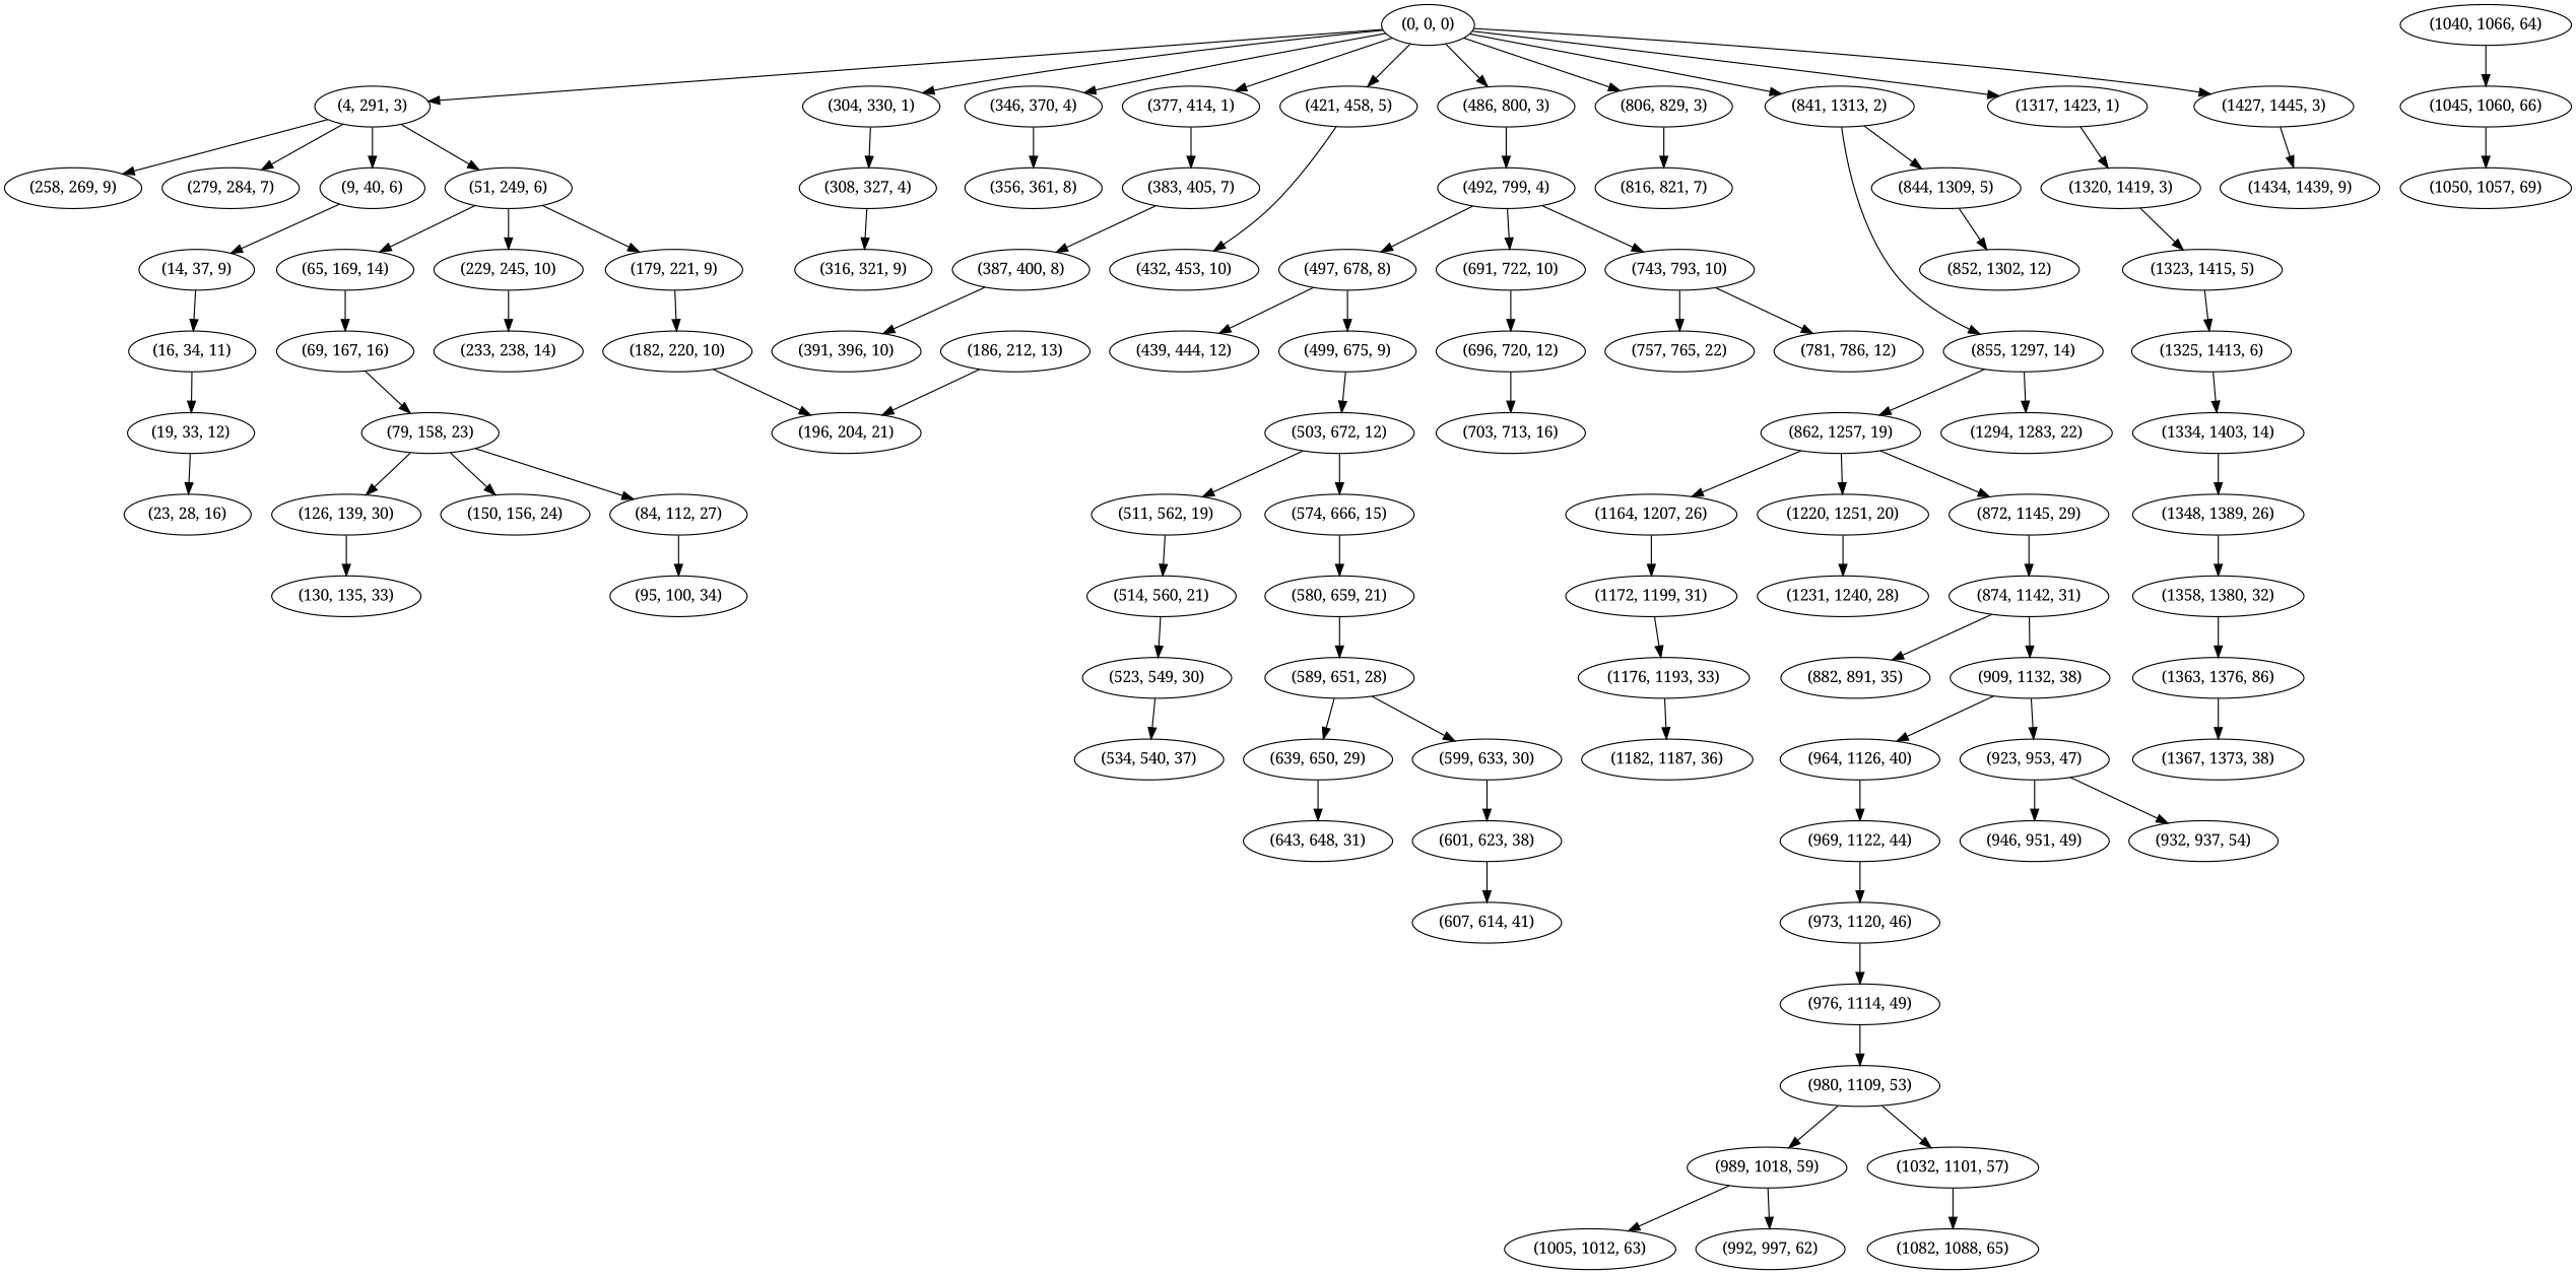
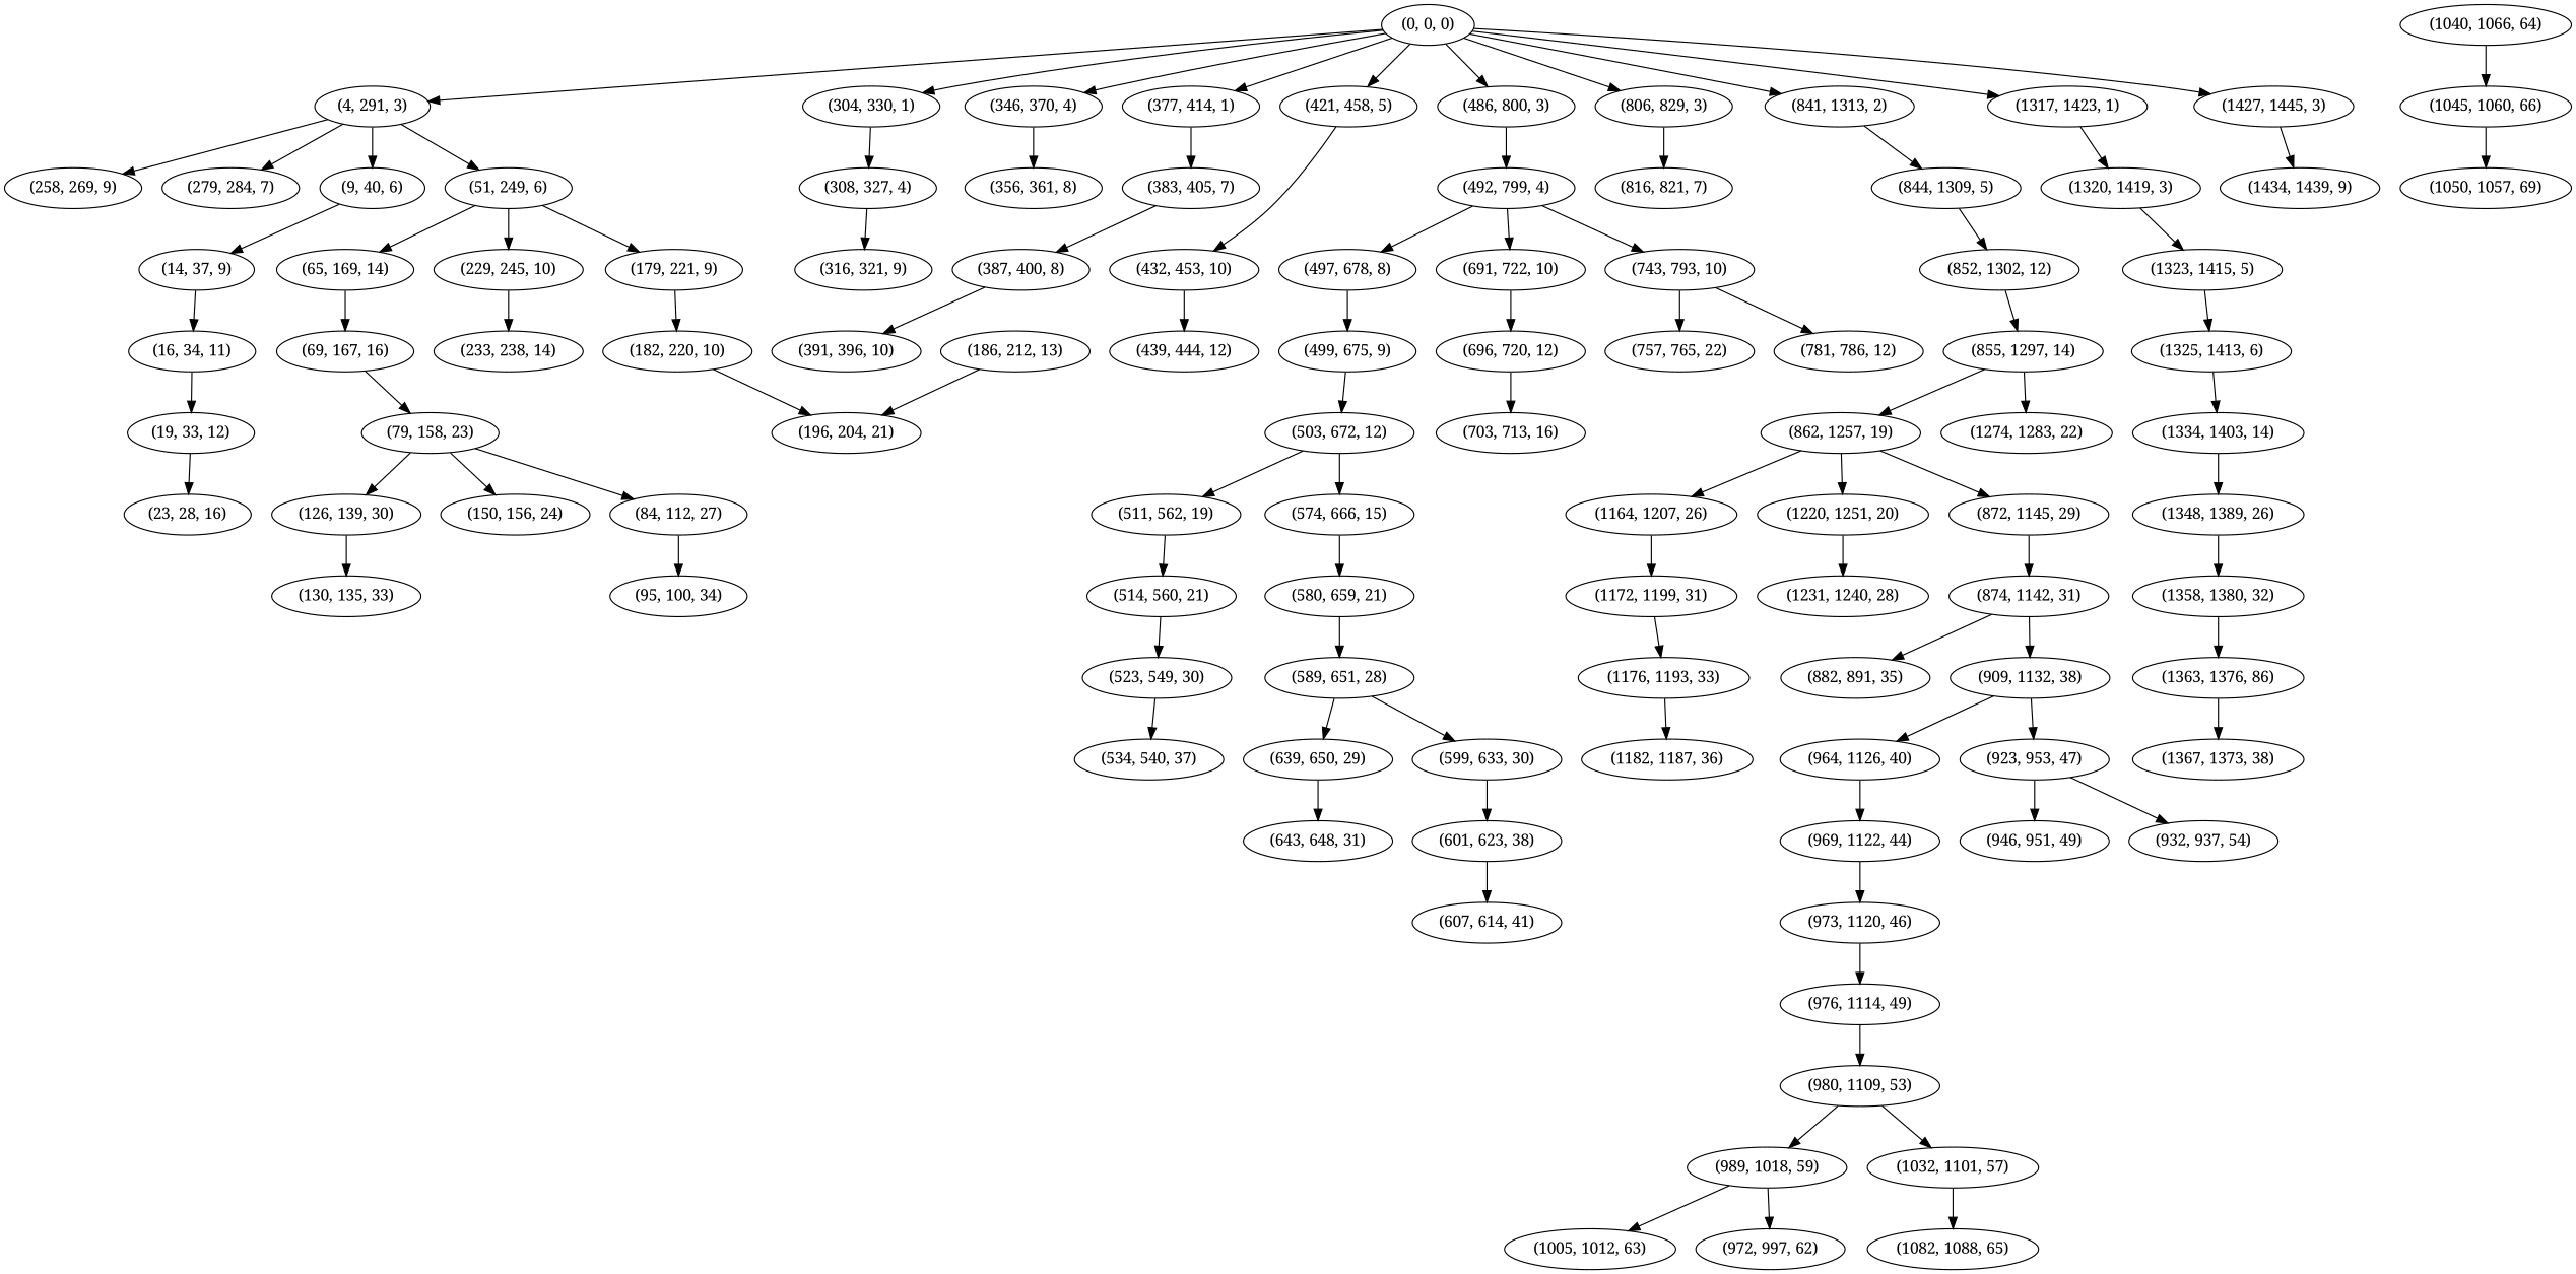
  digraph {
    fontname="Noto Serif"
    node [fontname="Noto Serif"]
    edge [fontname="Noto Serif"]
    "(0, 0, 0)"
    "(4, 291, 3)"
    "(304, 330, 1)"
    "(346, 370, 4)"
    "(377, 414, 1)"
    "(421, 458, 5)"
    "(486, 800, 3)"
    "(806, 829, 3)"
    "(841, 1313, 2)"
    "(1317, 1423, 1)"
    "(1427, 1445, 3)"
    "(9, 40, 6)"
    "(51, 249, 6)"
    "(258, 269, 9)"
    "(279, 284, 7)"
    "(308, 327, 4)"
    "(356, 361, 8)"
    "(383, 405, 7)"
    "(432, 453, 10)"
    "(492, 799, 4)"
    "(816, 821, 7)"
    "(844, 1309, 5)"
    "(1320, 1419, 3)"
    "(1434, 1439, 9)"
    "(14, 37, 9)"
    "(65, 169, 14)"
    "(179, 221, 9)"
    "(229, 245, 10)"
    "(16, 34, 11)"
    "(19, 33, 12)"
    "(23, 28, 16)"
    "(69, 167, 16)"
    "(182, 220, 10)"
    "(233, 238, 14)"
    "(79, 158, 23)"
    "(84, 112, 27)"
    "(126, 139, 30)"
    "(150, 156, 24)"
    "(95, 100, 34)"
    "(130, 135, 33)"
    "(196, 204, 21)"
    "(186, 212, 13)"
    "(316, 321, 9)"
    "(387, 400, 8)"
    "(391, 396, 10)"
    "(439, 444, 12)"
    "(497, 678, 8)"
    "(691, 722, 10)"
    "(743, 793, 10)"
    "(499, 675, 9)"
    "(696, 720, 12)"
    "(757, 765, 22)"
    "(781, 786, 12)"
    "(503, 672, 12)"
    "(511, 562, 19)"
    "(574, 666, 15)"
    "(514, 560, 21)"
    "(580, 659, 21)"
    "(523, 549, 30)"
    "(534, 540, 37)"
    "(589, 651, 28)"
    n62 [label="(599, 633, 30)"]
    "(639, 650, 29)"
    "(601, 623, 38)"
    "(643, 648, 31)"
    "(607, 614, 41)"
    "(703, 713, 16)"
    "(852, 1302, 12)"
    "(855, 1297, 14)"
    "(862, 1257, 19)"
-   "(1274, 1283, 22)" [label="(1294, 1283, 22)"]
+   "(1274, 1283, 22)"
    "(872, 1145, 29)"
    "(1164, 1207, 26)"
    "(1220, 1251, 20)"
    "(874, 1142, 31)"
    "(1172, 1199, 31)"
    "(1231, 1240, 28)"
    "(882, 891, 35)"
    "(909, 1132, 38)"
    "(923, 953, 47)"
    "(964, 1126, 40)"
    "(932, 937, 54)"
    "(946, 951, 49)"
    "(969, 1122, 44)"
    "(973, 1120, 46)"
    "(976, 1114, 49)"
    "(980, 1109, 53)"
    "(989, 1018, 59)"
    "(1032, 1101, 57)"
-   "(992, 997, 62)"
+   "(992, 997, 62)" [label="(972, 997, 62)"]
    "(1005, 1012, 63)"
    "(1082, 1088, 65)"
    "(1040, 1066, 64)"
    "(1045, 1060, 66)"
    "(1050, 1057, 69)"
    "(1176, 1193, 33)"
    "(1182, 1187, 36)"
    "(1323, 1415, 5)"
    "(1325, 1413, 6)"
    "(1334, 1403, 14)"
    "(1348, 1389, 26)"
    "(1358, 1380, 32)"
    n103 [label="(1363, 1376, 86)"]
    "(1367, 1373, 38)"
    "(0, 0, 0)" -> "(4, 291, 3)"
    "(0, 0, 0)" -> "(304, 330, 1)"
    "(0, 0, 0)" -> "(346, 370, 4)"
    "(0, 0, 0)" -> "(377, 414, 1)"
    "(0, 0, 0)" -> "(421, 458, 5)"
    "(0, 0, 0)" -> "(486, 800, 3)"
    "(0, 0, 0)" -> "(806, 829, 3)"
    "(0, 0, 0)" -> "(841, 1313, 2)"
    "(0, 0, 0)" -> "(1317, 1423, 1)"
    "(0, 0, 0)" -> "(1427, 1445, 3)"
    "(4, 291, 3)" -> "(9, 40, 6)"
    "(4, 291, 3)" -> "(51, 249, 6)"
    "(4, 291, 3)" -> "(258, 269, 9)"
    "(4, 291, 3)" -> "(279, 284, 7)"
    "(304, 330, 1)" -> "(308, 327, 4)"
    "(346, 370, 4)" -> "(356, 361, 8)"
    "(377, 414, 1)" -> "(383, 405, 7)"
    "(421, 458, 5)" -> "(432, 453, 10)"
    "(486, 800, 3)" -> "(492, 799, 4)"
    "(806, 829, 3)" -> "(816, 821, 7)"
    "(841, 1313, 2)" -> "(844, 1309, 5)"
    "(1317, 1423, 1)" -> "(1320, 1419, 3)"
    "(1427, 1445, 3)" -> "(1434, 1439, 9)"
    "(9, 40, 6)" -> "(14, 37, 9)"
    "(51, 249, 6)" -> "(65, 169, 14)"
    "(51, 249, 6)" -> "(179, 221, 9)"
    "(51, 249, 6)" -> "(229, 245, 10)"
    "(308, 327, 4)" -> "(316, 321, 9)"
    "(383, 405, 7)" -> "(387, 400, 8)"
-   "(497, 678, 8)" -> "(439, 444, 12)"
+   "(432, 453, 10)" -> "(439, 444, 12)"
    "(492, 799, 4)" -> "(497, 678, 8)"
    "(492, 799, 4)" -> "(691, 722, 10)"
    "(492, 799, 4)" -> "(743, 793, 10)"
    "(844, 1309, 5)" -> "(852, 1302, 12)"
    "(1320, 1419, 3)" -> "(1323, 1415, 5)"
    "(14, 37, 9)" -> "(16, 34, 11)"
    "(65, 169, 14)" -> "(69, 167, 16)"
    "(179, 221, 9)" -> "(182, 220, 10)"
    "(229, 245, 10)" -> "(233, 238, 14)"
    "(16, 34, 11)" -> "(19, 33, 12)"
    "(19, 33, 12)" -> "(23, 28, 16)"
    "(69, 167, 16)" -> "(79, 158, 23)"
    "(182, 220, 10)" -> "(196, 204, 21)"
    "(79, 158, 23)" -> "(84, 112, 27)"
    "(79, 158, 23)" -> "(126, 139, 30)"
    "(79, 158, 23)" -> "(150, 156, 24)"
    "(84, 112, 27)" -> "(95, 100, 34)"
    "(126, 139, 30)" -> "(130, 135, 33)"
    "(186, 212, 13)" -> "(196, 204, 21)"
    "(387, 400, 8)" -> "(391, 396, 10)"
    "(497, 678, 8)" -> "(499, 675, 9)"
    "(691, 722, 10)" -> "(696, 720, 12)"
    "(743, 793, 10)" -> "(757, 765, 22)"
    "(743, 793, 10)" -> "(781, 786, 12)"
    "(499, 675, 9)" -> "(503, 672, 12)"
    "(696, 720, 12)" -> "(703, 713, 16)"
    "(503, 672, 12)" -> "(511, 562, 19)"
    "(503, 672, 12)" -> "(574, 666, 15)"
    "(511, 562, 19)" -> "(514, 560, 21)"
    "(574, 666, 15)" -> "(580, 659, 21)"
    "(514, 560, 21)" -> "(523, 549, 30)"
    "(580, 659, 21)" -> "(589, 651, 28)"
    "(523, 549, 30)" -> "(534, 540, 37)"
    "(589, 651, 28)" -> n62
    "(589, 651, 28)" -> "(639, 650, 29)"
    n62 -> "(601, 623, 38)"
    "(639, 650, 29)" -> "(643, 648, 31)"
    "(601, 623, 38)" -> "(607, 614, 41)"
-   "(841, 1313, 2)" -> "(855, 1297, 14)"
+   "(852, 1302, 12)" -> "(855, 1297, 14)"
    "(855, 1297, 14)" -> "(862, 1257, 19)"
    "(855, 1297, 14)" -> "(1274, 1283, 22)"
    "(862, 1257, 19)" -> "(872, 1145, 29)"
    "(862, 1257, 19)" -> "(1164, 1207, 26)"
    "(862, 1257, 19)" -> "(1220, 1251, 20)"
    "(872, 1145, 29)" -> "(874, 1142, 31)"
    "(1164, 1207, 26)" -> "(1172, 1199, 31)"
    "(1220, 1251, 20)" -> "(1231, 1240, 28)"
    "(874, 1142, 31)" -> "(882, 891, 35)"
    "(874, 1142, 31)" -> "(909, 1132, 38)"
    "(1172, 1199, 31)" -> "(1176, 1193, 33)"
    "(909, 1132, 38)" -> "(923, 953, 47)"
    "(909, 1132, 38)" -> "(964, 1126, 40)"
    "(923, 953, 47)" -> "(932, 937, 54)"
    "(923, 953, 47)" -> "(946, 951, 49)"
    "(964, 1126, 40)" -> "(969, 1122, 44)"
    "(969, 1122, 44)" -> "(973, 1120, 46)"
    "(973, 1120, 46)" -> "(976, 1114, 49)"
    "(976, 1114, 49)" -> "(980, 1109, 53)"
    "(980, 1109, 53)" -> "(989, 1018, 59)"
    "(980, 1109, 53)" -> "(1032, 1101, 57)"
    "(989, 1018, 59)" -> "(992, 997, 62)"
    "(989, 1018, 59)" -> "(1005, 1012, 63)"
    "(1032, 1101, 57)" -> "(1082, 1088, 65)"
    "(1040, 1066, 64)" -> "(1045, 1060, 66)"
    "(1045, 1060, 66)" -> "(1050, 1057, 69)"
    "(1176, 1193, 33)" -> "(1182, 1187, 36)"
    "(1323, 1415, 5)" -> "(1325, 1413, 6)"
    "(1325, 1413, 6)" -> "(1334, 1403, 14)"
    "(1334, 1403, 14)" -> "(1348, 1389, 26)"
    "(1348, 1389, 26)" -> "(1358, 1380, 32)"
    "(1358, 1380, 32)" -> n103
    n103 -> "(1367, 1373, 38)"
  }
